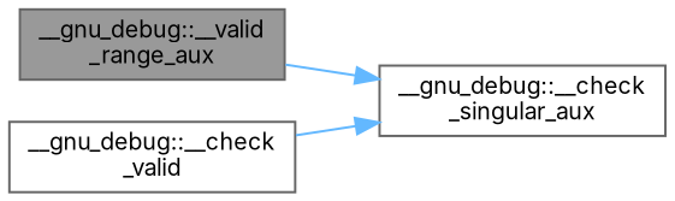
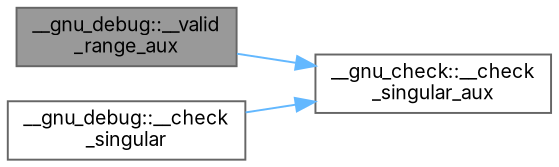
  digraph {
    fontname=Inter
    rankdir=LR
    node [color=grey40 fillcolor=white fontname=Inter fontsize=10 shape=box style=filled]
    edge [color=steelblue1 fontname=Inter fontsize=10 labelfontname=Helvetica labelfontsize=10 style=solid]
    n1 [color=gray40 fillcolor=grey60 fontcolor=black height=0.2 label="__gnu_debug::__valid\l_range_aux" width=0.4]
-   n2 [height=0.2 label="__gnu_debug::__check\l_singular_aux" width=0.4]
-   n3 [height=0.2 label="__gnu_debug::__check\l_valid" width=0.4]
+   n2 [height=0.2 label="__gnu_check::__check\l_singular_aux" width=0.4]
+   n3 [height=0.2 label="__gnu_debug::__check\l_singular" width=0.4]
    n1 -> n2
    n3 -> n2
  }
